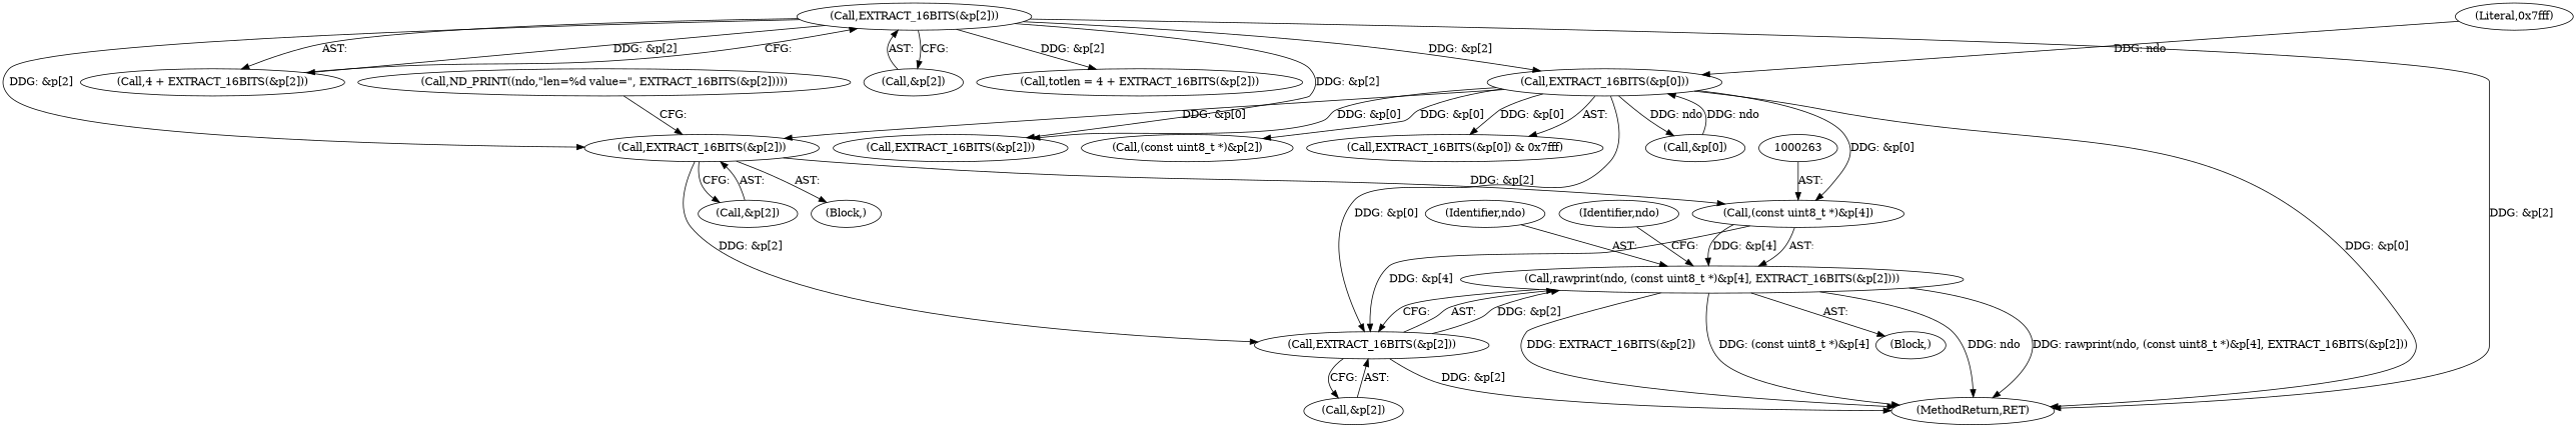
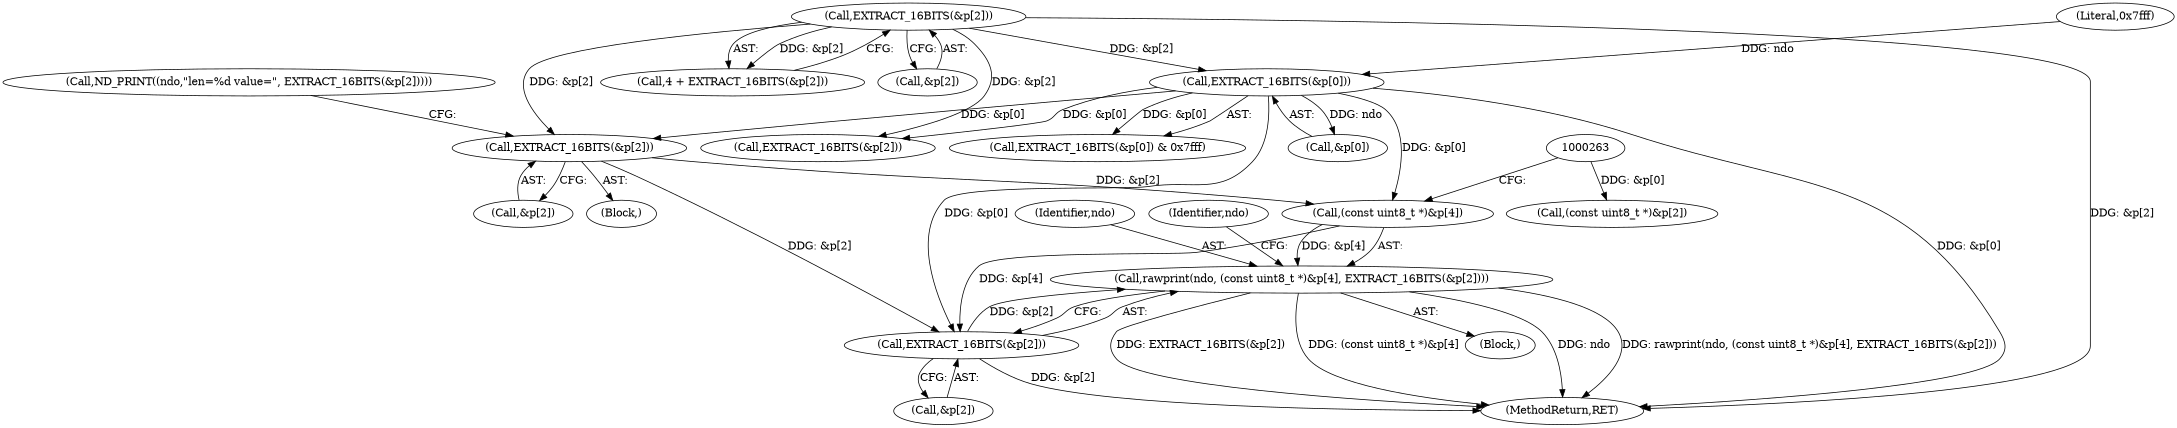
  digraph {
    n1 [label="(Call,(const uint8_t *)&p[4])"]
    n2 [label="(Call,rawprint(ndo, (const uint8_t *)&p[4], EXTRACT_16BITS(&p[2])))"]
    n3 [label="(Call,EXTRACT_16BITS(&p[2]))"]
    n4 [label="(MethodReturn,RET)"]
    n5 [label="(Block,)"]
    n6 [label="(Call,&p[2])"]
    n7 [label="(Call,EXTRACT_16BITS(&p[0]))"]
    n8 [label="(Call,EXTRACT_16BITS(&p[2]))"]
    n9 [label="(Call,EXTRACT_16BITS(&p[0]) & 0x7fff)"]
    n10 [label="(Call,&p[0])"]
    n11 [label="(Call,EXTRACT_16BITS(&p[2]))"]
    n12 [label="(Call,(const uint8_t *)&p[2])"]
    n13 [label="(Block,)"]
    n14 [label="(Call,&p[2])"]
    n15 [label="(Call,EXTRACT_16BITS(&p[2]))"]
    n16 [label="(Call,4 + EXTRACT_16BITS(&p[2]))"]
    n17 [label="(Call,&p[2])"]
-   n18 [label="(Call,totlen = 4 + EXTRACT_16BITS(&p[2]))"]
    n19 [label="(Literal,0x7fff)"]
    n20 [label="(Identifier,ndo)"]
    n21 [label="(Identifier,ndo)"]
    n22 [label="(Call,ND_PRINT((ndo,\"len=%d value=\", EXTRACT_16BITS(&p[2]))))"]
    1000263
    n1 -> n2 [label="AST: "]
    n1 -> n2 [label="DDG: &p[4]"]
    n1 -> n3 [label="DDG: &p[4]"]
    n2 -> n3 [label="CFG: "]
    n2 -> n4 [label="DDG: rawprint(ndo, (const uint8_t *)&p[4], EXTRACT_16BITS(&p[2]))"]
    n2 -> n4 [label="DDG: EXTRACT_16BITS(&p[2])"]
    n2 -> n4 [label="DDG: (const uint8_t *)&p[4]"]
    n2 -> n4 [label="DDG: ndo"]
    n2 -> n5 [label="AST: "]
    n3 -> n2 [label="AST: "]
    n3 -> n2 [label="DDG: &p[2]"]
    n3 -> n4 [label="DDG: &p[2]"]
    n3 -> n6 [label="CFG: "]
    n6 -> n3 [label="AST: "]
    n7 -> n1 [label="DDG: &p[0]"]
    n7 -> n3 [label="DDG: &p[0]"]
    n7 -> n4 [label="DDG: &p[0]"]
    n7 -> n8 [label="DDG: &p[0]"]
    n7 -> n9 [label="AST: "]
    n7 -> n9 [label="DDG: &p[0]"]
    n7 -> n10 [label="DDG: ndo"]
    n7 -> n11 [label="DDG: &p[0]"]
-   n7 -> n12 [label="DDG: &p[0]"]
+   1000263 -> n12 [label="DDG: &p[0]"]
    n8 -> n1 [label="DDG: &p[2]"]
    n8 -> n3 [label="DDG: &p[2]"]
    n8 -> n13 [label="AST: "]
    n8 -> n14 [label="CFG: "]
-   n10 -> n7 [label="DDG: ndo"]
+   n10 -> n7 [label="AST: "]
    n14 -> n8 [label="AST: "]
    n15 -> n4 [label="DDG: &p[2]"]
    n15 -> n7 [label="DDG: &p[2]"]
    n15 -> n8 [label="DDG: &p[2]"]
    n15 -> n11 [label="DDG: &p[2]"]
    n15 -> n16 [label="AST: "]
    n15 -> n16 [label="DDG: &p[2]"]
    n15 -> n17 [label="CFG: "]
-   n15 -> n18 [label="DDG: &p[2]"]
    n16 -> n15 [label="CFG: "]
    n17 -> n15 [label="AST: "]
    n19 -> n7 [label="DDG: ndo"]
    n20 -> n2 [label="AST: "]
    n21 -> n2 [label="CFG: "]
    n22 -> n8 [label="CFG: "]
-   1000263 -> n1 [label="AST: "]
+   1000263 -> n1 [label="CFG: "]
  }
